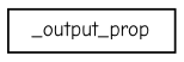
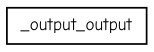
  digraph {
    rankdir=LR
    fontname="Comic Neue"
-   n1 [color=black fillcolor=white fontname="Comic Neue" fontsize=10 height=0.2 label=_output_prop shape=record style=filled width=0.4]
+   n1 [color=black fillcolor=white fontname="Comic Neue" fontsize=10 height=0.2 label=_output_output shape=record style=filled width=0.4]
  }
